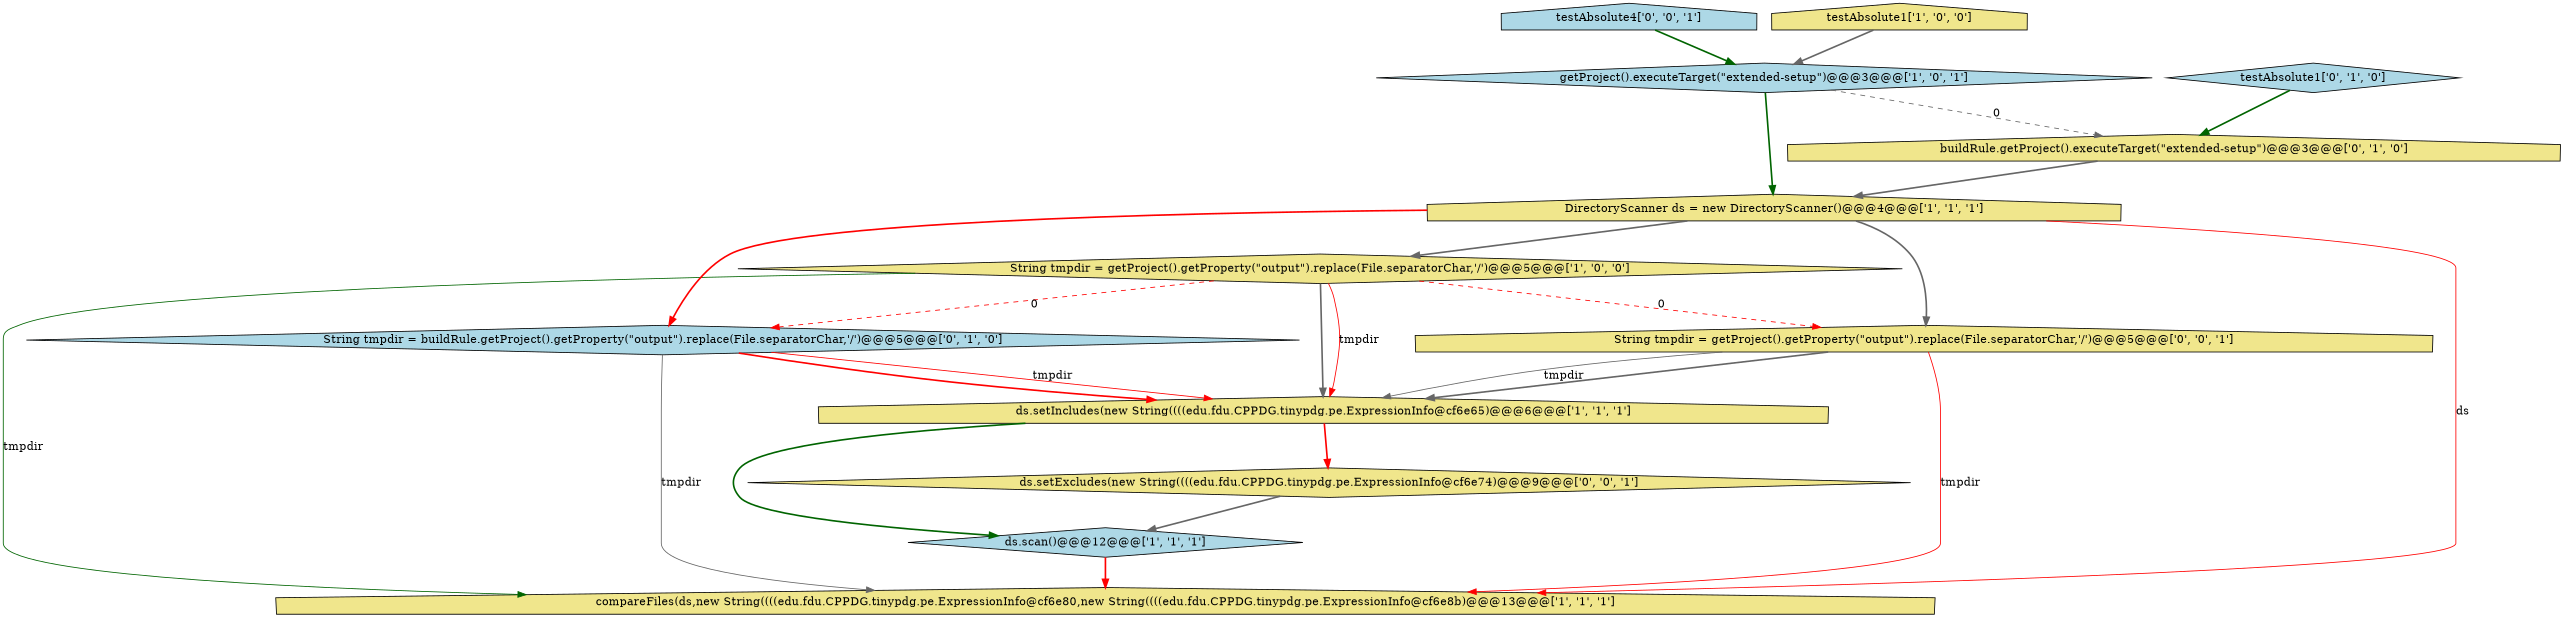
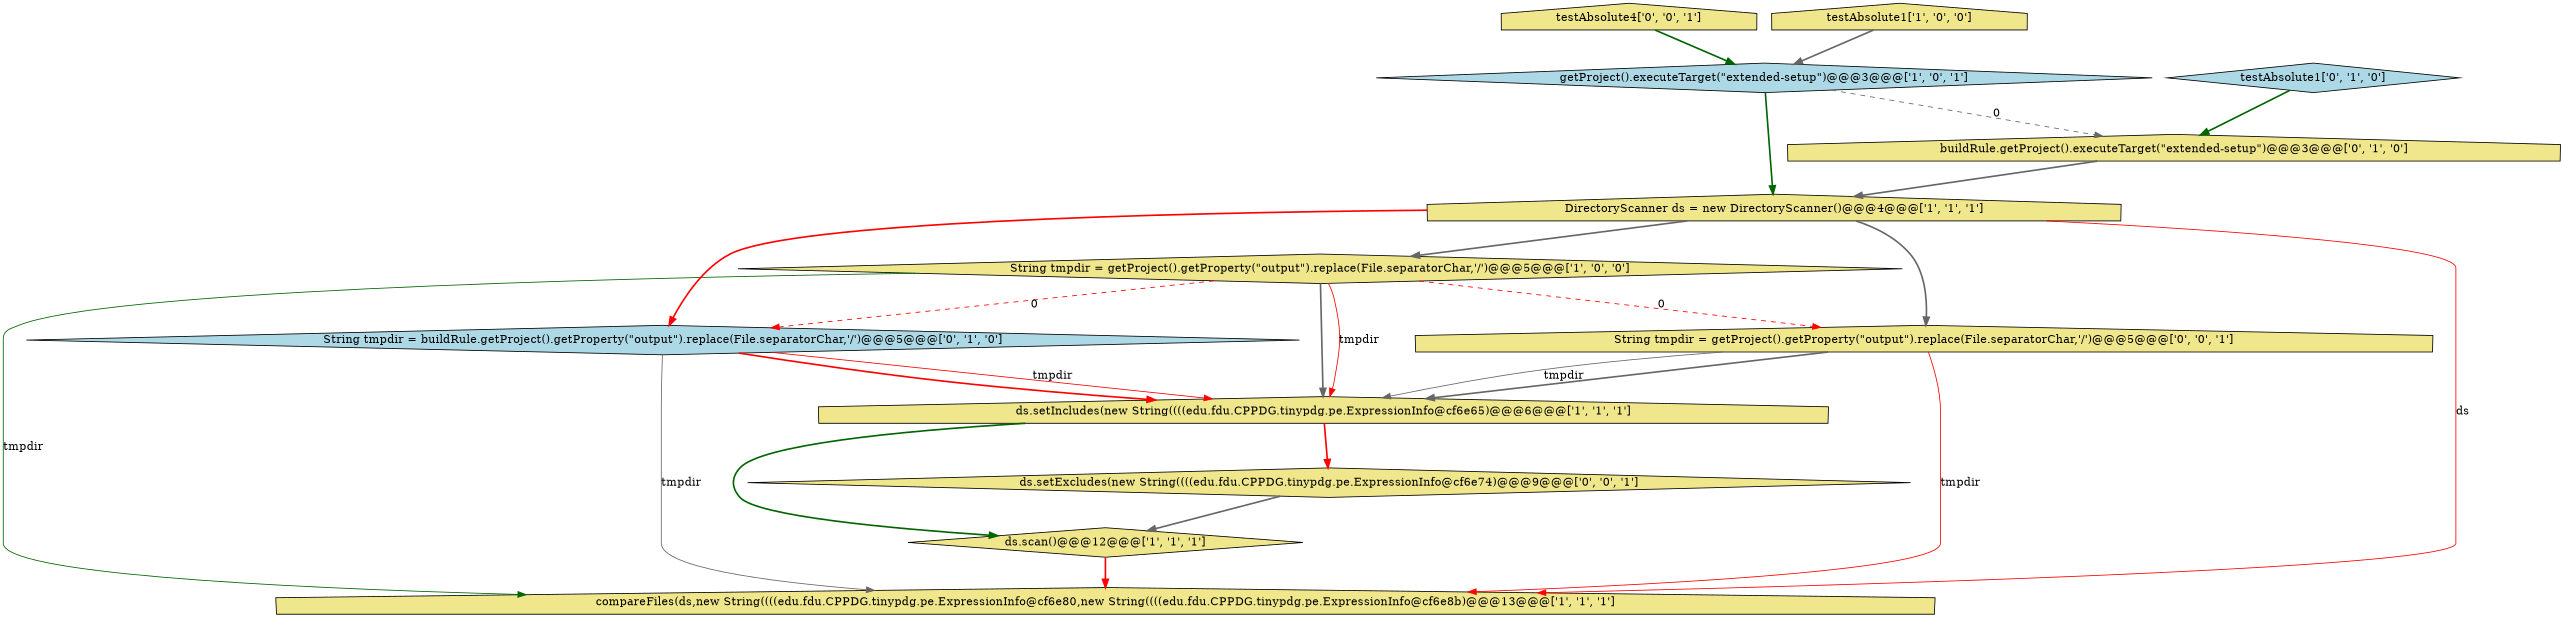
  digraph {
    node [fillcolor=khaki shape=house style=filled]
    edge [color=red style=bold]
    n1 [fillcolor=lightblue label="String tmpdir = buildRule.getProject().getProperty(\"output\").replace(File.separatorChar,'/')@@@5@@@['0', '1', '0']" shape=diamond]
    n2 [label="ds.setIncludes(new String((((edu.fdu.CPPDG.tinypdg.pe.ExpressionInfo@cf6e65)@@@6@@@['1', '1', '1']"]
    n3 [label="compareFiles(ds,new String((((edu.fdu.CPPDG.tinypdg.pe.ExpressionInfo@cf6e80,new String((((edu.fdu.CPPDG.tinypdg.pe.ExpressionInfo@cf6e8b)@@@13@@@['1', '1', '1']"]
-   n4 [fillcolor=lightblue label="ds.scan()@@@12@@@['1', '1', '1']" shape=diamond]
+   n4 [label="ds.scan()@@@12@@@['1', '1', '1']" shape=diamond]
    n5 [label="ds.setExcludes(new String((((edu.fdu.CPPDG.tinypdg.pe.ExpressionInfo@cf6e74)@@@9@@@['0', '0', '1']" shape=diamond]
    n6 [label="String tmpdir = getProject().getProperty(\"output\").replace(File.separatorChar,'/')@@@5@@@['1', '0', '0']" shape=diamond]
    n7 [label="String tmpdir = getProject().getProperty(\"output\").replace(File.separatorChar,'/')@@@5@@@['0', '0', '1']"]
    n8 [label="DirectoryScanner ds = new DirectoryScanner()@@@4@@@['1', '1', '1']"]
-   n9 [fillcolor=lightblue label="testAbsolute4['0', '0', '1']"]
+   n9 [label="testAbsolute4['0', '0', '1']"]
    n10 [fillcolor=lightblue label="getProject().executeTarget(\"extended-setup\")@@@3@@@['1', '0', '1']" shape=diamond]
    n11 [label="buildRule.getProject().executeTarget(\"extended-setup\")@@@3@@@['0', '1', '0']"]
    n12 [label="testAbsolute1['1', '0', '0']"]
    n13 [fillcolor=lightblue label="testAbsolute1['0', '1', '0']" shape=diamond]
    n1 -> n2 [label=tmpdir style=solid]
    n1 -> n2
    n1 -> n3 [color=gray40 label=tmpdir style=solid]
    n2 -> n4 [color=darkgreen]
    n2 -> n5
    n4 -> n3
    n5 -> n4 [color=gray40]
    n6 -> n1 [label=0 style=dashed]
    n6 -> n2 [label=tmpdir style=solid]
    n6 -> n2 [color=gray40]
    n6 -> n3 [color=darkgreen label=tmpdir style=solid]
    n6 -> n7 [label=0 style=dashed]
    n7 -> n2 [color=gray40]
    n7 -> n2 [color=gray40 label=tmpdir style=solid]
    n7 -> n3 [label=tmpdir style=solid]
    n8 -> n1
    n8 -> n3 [label=ds style=solid]
    n8 -> n6 [color=gray40]
    n8 -> n7 [color=gray40]
    n9 -> n10 [color=darkgreen]
    n10 -> n8 [color=darkgreen]
    n10 -> n11 [color=gray40 label=0 style=dashed]
    n11 -> n8 [color=gray40]
    n12 -> n10 [color=gray40]
    n13 -> n11 [color=darkgreen]
  }
